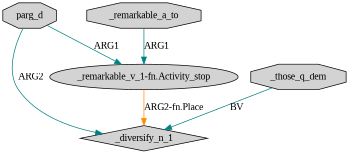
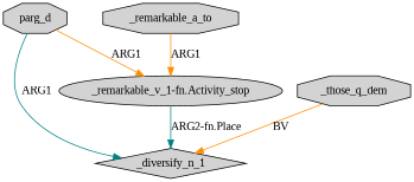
  digraph {
    fontname="Liberation Serif"
    node [fontname="Liberation Serif" shape=octagon style=filled]
    edge [color=darkorange fontname="Liberation Serif"]
    n1 [label="_remarkable_v_1-fn.Activity_stop" shape=ellipse]
    _remarkable_a_to
    n3 [label=_diversify_n_1 shape=diamond]
    parg_d
    _those_q_dem
-   n1 -> n3 [label="ARG2-fn.Place"]
-   _remarkable_a_to -> n1 [color=teal label=ARG1]
-   parg_d -> n1 [color=teal label=ARG1]
-   parg_d -> n3 [color=teal label=ARG2]
-   _those_q_dem -> n3 [color=teal label=BV]
+   n1 -> n3 [color=teal label="ARG2-fn.Place"]
+   _remarkable_a_to -> n1 [label=ARG1]
+   parg_d -> n1 [label=ARG1]
+   parg_d -> n3 [color=teal label=ARG1]
+   _those_q_dem -> n3 [label=BV]
  }
